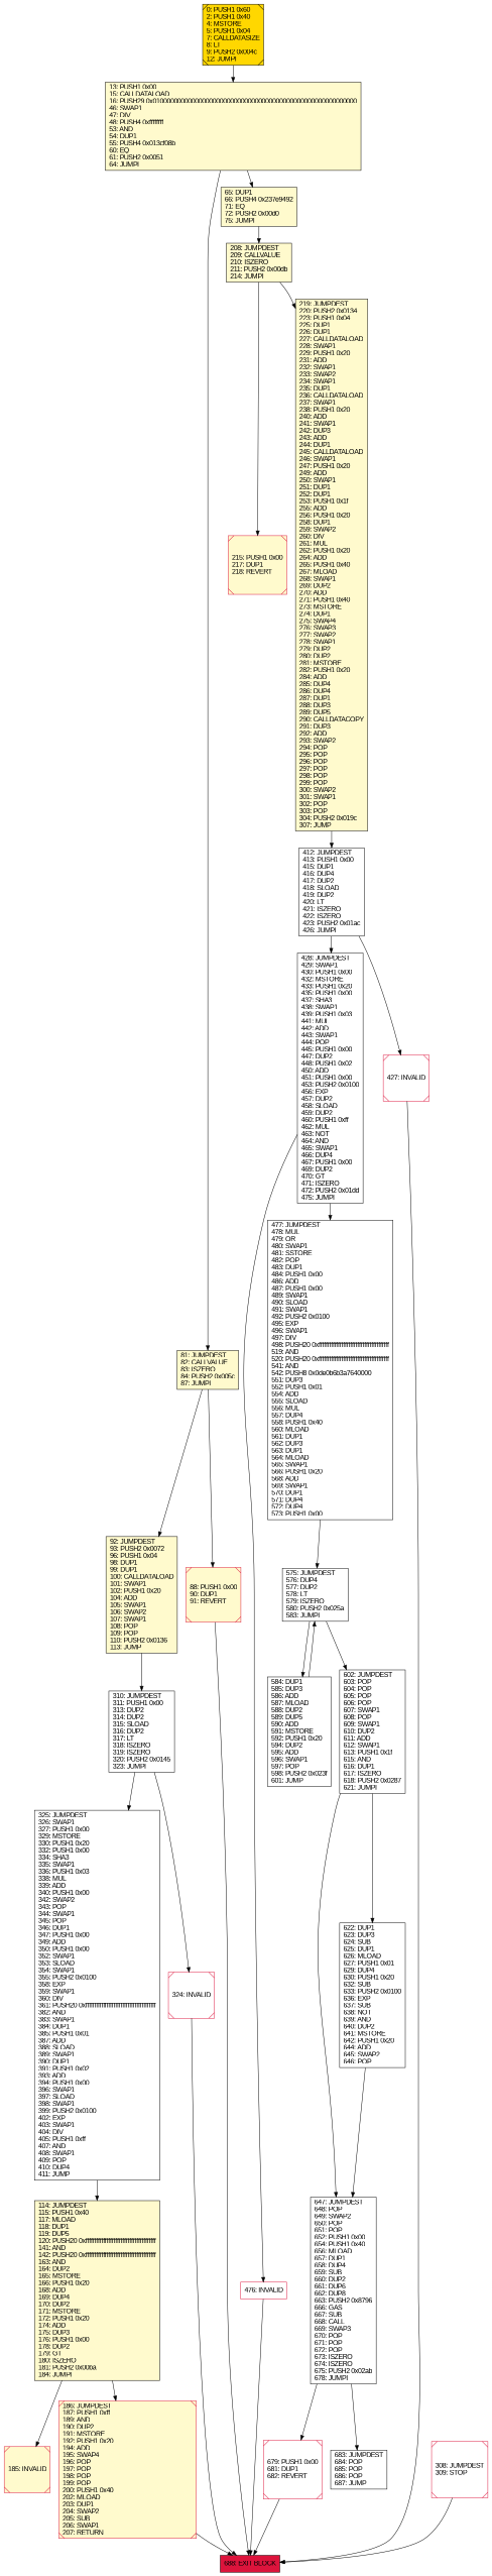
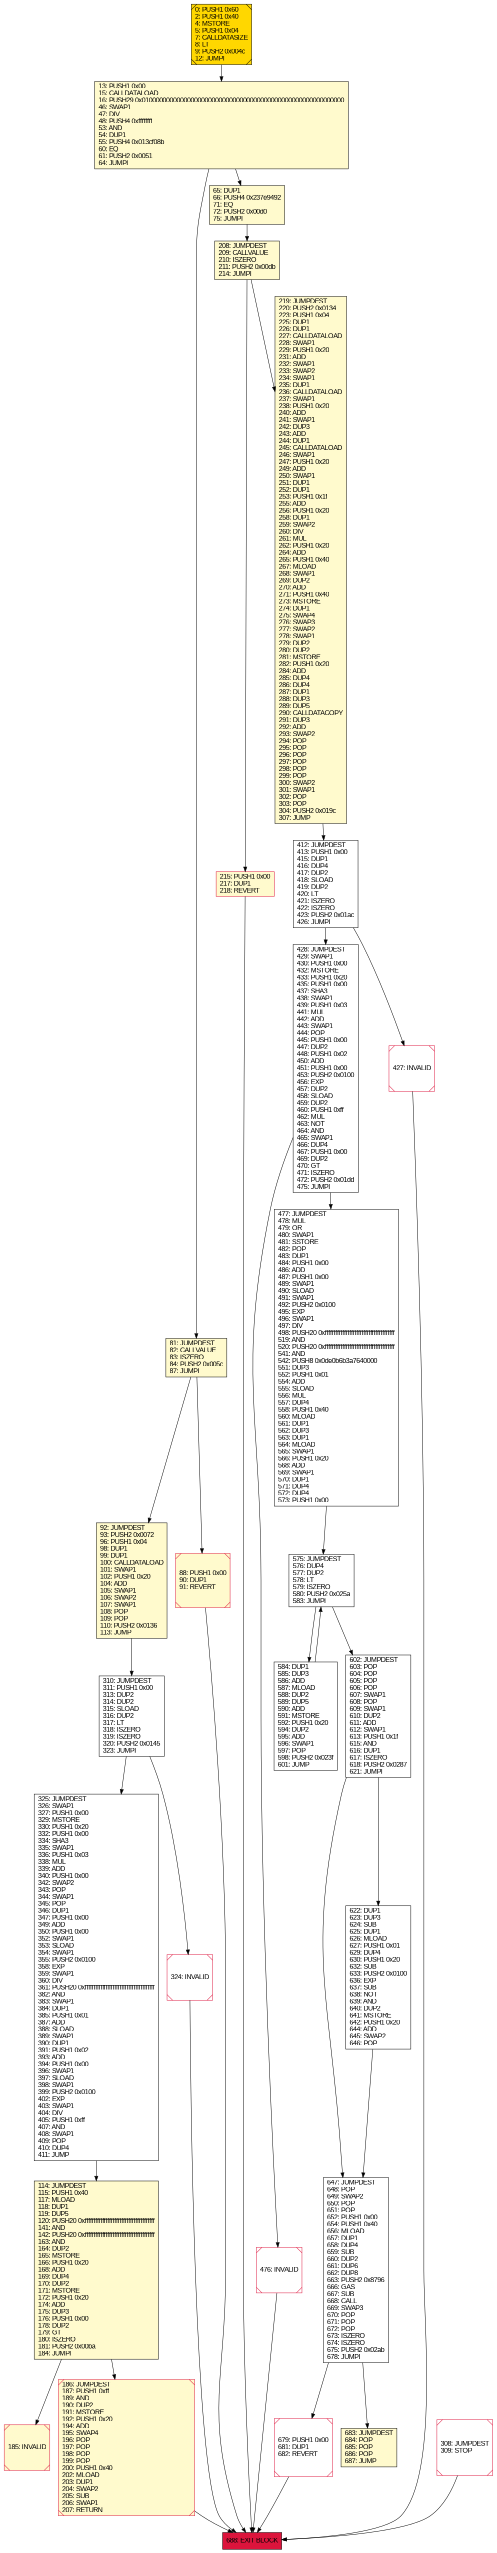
  digraph {
    rankdir=UD
    node [color=black fillcolor=white fontcolor=black fontname=arial shape=box style=filled]
    n1 [color=crimson fillcolor=lemonchiffon label="185: INVALID\l" shape=Msquare]
    n2 [fillcolor=crimson label="688: EXIT BLOCK\l"]
    n3 [color=crimson label="679: PUSH1 0x00\l681: DUP1\l682: REVERT\l" shape=Msquare]
-   n4 [label="683: JUMPDEST\l684: POP\l685: POP\l686: POP\l687: JUMP\l"]
+   n4 [fillcolor=lemonchiffon label="683: JUMPDEST\l684: POP\l685: POP\l686: POP\l687: JUMP\l"]
    n5 [color=crimson label="308: JUMPDEST\l309: STOP\l" shape=Msquare]
    n6 [fillcolor=lemonchiffon label="208: JUMPDEST\l209: CALLVALUE\l210: ISZERO\l211: PUSH2 0x00db\l214: JUMPI\l"]
-   n7 [color=crimson fillcolor=lemonchiffon label="215: PUSH1 0x00\l217: DUP1\l218: REVERT\l" shape=Msquare]
+   n7 [color=crimson fillcolor=lemonchiffon label="215: PUSH1 0x00\l217: DUP1\l218: REVERT\l"]
    n8 [fillcolor=lemonchiffon label="219: JUMPDEST\l220: PUSH2 0x0134\l223: PUSH1 0x04\l225: DUP1\l226: DUP1\l227: CALLDATALOAD\l228: SWAP1\l229: PUSH1 0x20\l231: ADD\l232: SWAP1\l233: SWAP2\l234: SWAP1\l235: DUP1\l236: CALLDATALOAD\l237: SWAP1\l238: PUSH1 0x20\l240: ADD\l241: SWAP1\l242: DUP3\l243: ADD\l244: DUP1\l245: CALLDATALOAD\l246: SWAP1\l247: PUSH1 0x20\l249: ADD\l250: SWAP1\l251: DUP1\l252: DUP1\l253: PUSH1 0x1f\l255: ADD\l256: PUSH1 0x20\l258: DUP1\l259: SWAP2\l260: DIV\l261: MUL\l262: PUSH1 0x20\l264: ADD\l265: PUSH1 0x40\l267: MLOAD\l268: SWAP1\l269: DUP2\l270: ADD\l271: PUSH1 0x40\l273: MSTORE\l274: DUP1\l275: SWAP4\l276: SWAP3\l277: SWAP2\l278: SWAP1\l279: DUP2\l280: DUP2\l281: MSTORE\l282: PUSH1 0x20\l284: ADD\l285: DUP4\l286: DUP4\l287: DUP1\l288: DUP3\l289: DUP5\l290: CALLDATACOPY\l291: DUP3\l292: ADD\l293: SWAP2\l294: POP\l295: POP\l296: POP\l297: POP\l298: POP\l299: POP\l300: SWAP2\l301: SWAP1\l302: POP\l303: POP\l304: PUSH2 0x019c\l307: JUMP\l"]
    n9 [label="412: JUMPDEST\l413: PUSH1 0x00\l415: DUP1\l416: DUP4\l417: DUP2\l418: SLOAD\l419: DUP2\l420: LT\l421: ISZERO\l422: ISZERO\l423: PUSH2 0x01ac\l426: JUMPI\l"]
    n10 [label="428: JUMPDEST\l429: SWAP1\l430: PUSH1 0x00\l432: MSTORE\l433: PUSH1 0x20\l435: PUSH1 0x00\l437: SHA3\l438: SWAP1\l439: PUSH1 0x03\l441: MUL\l442: ADD\l443: SWAP1\l444: POP\l445: PUSH1 0x00\l447: DUP2\l448: PUSH1 0x02\l450: ADD\l451: PUSH1 0x00\l453: PUSH2 0x0100\l456: EXP\l457: DUP2\l458: SLOAD\l459: DUP2\l460: PUSH1 0xff\l462: MUL\l463: NOT\l464: AND\l465: SWAP1\l466: DUP4\l467: PUSH1 0x00\l469: DUP2\l470: GT\l471: ISZERO\l472: PUSH2 0x01dd\l475: JUMPI\l"]
-   n11 [color=crimson label="476: INVALID\l"]
+   n11 [color=crimson label="476: INVALID\l" shape=Msquare]
    n12 [label="477: JUMPDEST\l478: MUL\l479: OR\l480: SWAP1\l481: SSTORE\l482: POP\l483: DUP1\l484: PUSH1 0x00\l486: ADD\l487: PUSH1 0x00\l489: SWAP1\l490: SLOAD\l491: SWAP1\l492: PUSH2 0x0100\l495: EXP\l496: SWAP1\l497: DIV\l498: PUSH20 0xffffffffffffffffffffffffffffffffffffffff\l519: AND\l520: PUSH20 0xffffffffffffffffffffffffffffffffffffffff\l541: AND\l542: PUSH8 0x0de0b6b3a7640000\l551: DUP3\l552: PUSH1 0x01\l554: ADD\l555: SLOAD\l556: MUL\l557: DUP4\l558: PUSH1 0x40\l560: MLOAD\l561: DUP1\l562: DUP3\l563: DUP1\l564: MLOAD\l565: SWAP1\l566: PUSH1 0x20\l568: ADD\l569: SWAP1\l570: DUP1\l571: DUP4\l572: DUP4\l573: PUSH1 0x00\l"]
    n13 [label="575: JUMPDEST\l576: DUP4\l577: DUP2\l578: LT\l579: ISZERO\l580: PUSH2 0x025a\l583: JUMPI\l"]
    n14 [label="584: DUP1\l585: DUP3\l586: ADD\l587: MLOAD\l588: DUP2\l589: DUP5\l590: ADD\l591: MSTORE\l592: PUSH1 0x20\l594: DUP2\l595: ADD\l596: SWAP1\l597: POP\l598: PUSH2 0x023f\l601: JUMP\l"]
    n15 [label="602: JUMPDEST\l603: POP\l604: POP\l605: POP\l606: POP\l607: SWAP1\l608: POP\l609: SWAP1\l610: DUP2\l611: ADD\l612: SWAP1\l613: PUSH1 0x1f\l615: AND\l616: DUP1\l617: ISZERO\l618: PUSH2 0x0287\l621: JUMPI\l"]
    n16 [color=crimson label="427: INVALID\l" shape=Msquare]
    n17 [label="647: JUMPDEST\l648: POP\l649: SWAP2\l650: POP\l651: POP\l652: PUSH1 0x00\l654: PUSH1 0x40\l656: MLOAD\l657: DUP1\l658: DUP4\l659: SUB\l660: DUP2\l661: DUP6\l662: DUP8\l663: PUSH2 0x8796\l666: GAS\l667: SUB\l668: CALL\l669: SWAP3\l670: POP\l671: POP\l672: POP\l673: ISZERO\l674: ISZERO\l675: PUSH2 0x02ab\l678: JUMPI\l"]
    n18 [fillcolor=lemonchiffon label="92: JUMPDEST\l93: PUSH2 0x0072\l96: PUSH1 0x04\l98: DUP1\l99: DUP1\l100: CALLDATALOAD\l101: SWAP1\l102: PUSH1 0x20\l104: ADD\l105: SWAP1\l106: SWAP2\l107: SWAP1\l108: POP\l109: POP\l110: PUSH2 0x0136\l113: JUMP\l"]
    n19 [label="310: JUMPDEST\l311: PUSH1 0x00\l313: DUP2\l314: DUP2\l315: SLOAD\l316: DUP2\l317: LT\l318: ISZERO\l319: ISZERO\l320: PUSH2 0x0145\l323: JUMPI\l"]
    n20 [label="325: JUMPDEST\l326: SWAP1\l327: PUSH1 0x00\l329: MSTORE\l330: PUSH1 0x20\l332: PUSH1 0x00\l334: SHA3\l335: SWAP1\l336: PUSH1 0x03\l338: MUL\l339: ADD\l340: PUSH1 0x00\l342: SWAP2\l343: POP\l344: SWAP1\l345: POP\l346: DUP1\l347: PUSH1 0x00\l349: ADD\l350: PUSH1 0x00\l352: SWAP1\l353: SLOAD\l354: SWAP1\l355: PUSH2 0x0100\l358: EXP\l359: SWAP1\l360: DIV\l361: PUSH20 0xffffffffffffffffffffffffffffffffffffffff\l382: AND\l383: SWAP1\l384: DUP1\l385: PUSH1 0x01\l387: ADD\l388: SLOAD\l389: SWAP1\l390: DUP1\l391: PUSH1 0x02\l393: ADD\l394: PUSH1 0x00\l396: SWAP1\l397: SLOAD\l398: SWAP1\l399: PUSH2 0x0100\l402: EXP\l403: SWAP1\l404: DIV\l405: PUSH1 0xff\l407: AND\l408: SWAP1\l409: POP\l410: DUP4\l411: JUMP\l"]
    n21 [color=crimson label="324: INVALID\l" shape=Msquare]
    n22 [color=crimson fillcolor=lemonchiffon label="186: JUMPDEST\l187: PUSH1 0xff\l189: AND\l190: DUP2\l191: MSTORE\l192: PUSH1 0x20\l194: ADD\l195: SWAP4\l196: POP\l197: POP\l198: POP\l199: POP\l200: PUSH1 0x40\l202: MLOAD\l203: DUP1\l204: SWAP2\l205: SUB\l206: SWAP1\l207: RETURN\l" shape=Msquare]
    n23 [fillcolor=lemonchiffon label="13: PUSH1 0x00\l15: CALLDATALOAD\l16: PUSH29 0x0100000000000000000000000000000000000000000000000000000000\l46: SWAP1\l47: DIV\l48: PUSH4 0xffffffff\l53: AND\l54: DUP1\l55: PUSH4 0x013cf08b\l60: EQ\l61: PUSH2 0x0051\l64: JUMPI\l"]
    n24 [fillcolor=lemonchiffon label="81: JUMPDEST\l82: CALLVALUE\l83: ISZERO\l84: PUSH2 0x005c\l87: JUMPI\l"]
    n25 [fillcolor=lemonchiffon label="65: DUP1\l66: PUSH4 0x237e9492\l71: EQ\l72: PUSH2 0x00d0\l75: JUMPI\l"]
    n26 [color=crimson fillcolor=lemonchiffon label="88: PUSH1 0x00\l90: DUP1\l91: REVERT\l" shape=Msquare]
    n27 [fillcolor=lemonchiffon label="114: JUMPDEST\l115: PUSH1 0x40\l117: MLOAD\l118: DUP1\l119: DUP5\l120: PUSH20 0xffffffffffffffffffffffffffffffffffffffff\l141: AND\l142: PUSH20 0xffffffffffffffffffffffffffffffffffffffff\l163: AND\l164: DUP2\l165: MSTORE\l166: PUSH1 0x20\l168: ADD\l169: DUP4\l170: DUP2\l171: MSTORE\l172: PUSH1 0x20\l174: ADD\l175: DUP3\l176: PUSH1 0x00\l178: DUP2\l179: GT\l180: ISZERO\l181: PUSH2 0x00ba\l184: JUMPI\l"]
    n28 [label="622: DUP1\l623: DUP3\l624: SUB\l625: DUP1\l626: MLOAD\l627: PUSH1 0x01\l629: DUP4\l630: PUSH1 0x20\l632: SUB\l633: PUSH2 0x0100\l636: EXP\l637: SUB\l638: NOT\l639: AND\l640: DUP2\l641: MSTORE\l642: PUSH1 0x20\l644: ADD\l645: SWAP2\l646: POP\l"]
    n29 [fillcolor=gold label="0: PUSH1 0x60\l2: PUSH1 0x40\l4: MSTORE\l5: PUSH1 0x04\l7: CALLDATASIZE\l8: LT\l9: PUSH2 0x004c\l12: JUMPI\l" shape=Msquare]
    n3 -> n2
    n5 -> n2
    n6 -> n7
    n6 -> n8
+   n7 -> n2
    n8 -> n9
    n9 -> n10
    n9 -> n16
    n10 -> n11
    n10 -> n12
    n11 -> n2
    n12 -> n13
    n13 -> n14
    n13 -> n15
    n14 -> n13
    n15 -> n17
    n15 -> n28
    n16 -> n2
    n17 -> n3
    n17 -> n4
    n18 -> n19
    n19 -> n20
    n19 -> n21
    n20 -> n27
    n21 -> n2
    n22 -> n2
    n23 -> n24
    n23 -> n25
    n24 -> n18
    n24 -> n26
    n25 -> n6
    n26 -> n2
    n27 -> n1
    n27 -> n22
    n28 -> n17
    n29 -> n23
  }
